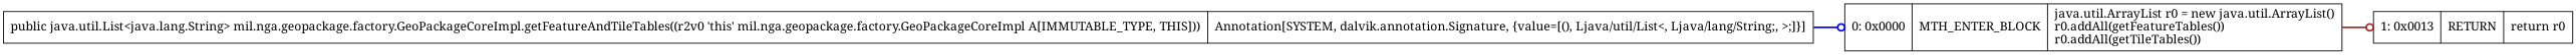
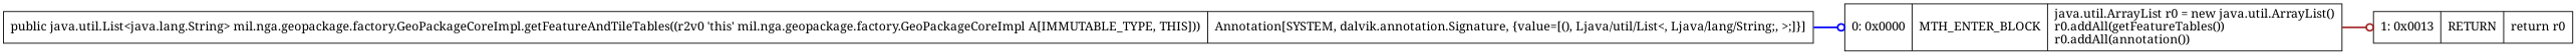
  digraph {
    rankdir=LR
    fontname="Noto Serif"
    node [shape=record fontname="Noto Serif"]
    edge [style=bold arrowhead=odot fontname="Noto Serif"]
-   n1 [label="{0\:\ 0x0000|MTH_ENTER_BLOCK\l|java.util.ArrayList r0 = new java.util.ArrayList()\lr0.addAll(getFeatureTables())\lr0.addAll(getTileTables())\l}"]
+   n1 [label="{0\:\ 0x0000|MTH_ENTER_BLOCK\l|java.util.ArrayList r0 = new java.util.ArrayList()\lr0.addAll(getFeatureTables())\lr0.addAll(annotation())\l}"]
    n2 [label="{1\:\ 0x0013|RETURN\l|return r0\l}"]
    n3 [label="{public java.util.List\<java.lang.String\> mil.nga.geopackage.factory.GeoPackageCoreImpl.getFeatureAndTileTables((r2v0 'this' mil.nga.geopackage.factory.GeoPackageCoreImpl A[IMMUTABLE_TYPE, THIS]))  | Annotation[SYSTEM, dalvik.annotation.Signature, \{value=[(), Ljava\/util\/List\<, Ljava\/lang\/String;, \>;]\}]\l}"]
    n1 -> n2 [color=brown]
    n3 -> n1 [color=blue]
  }
